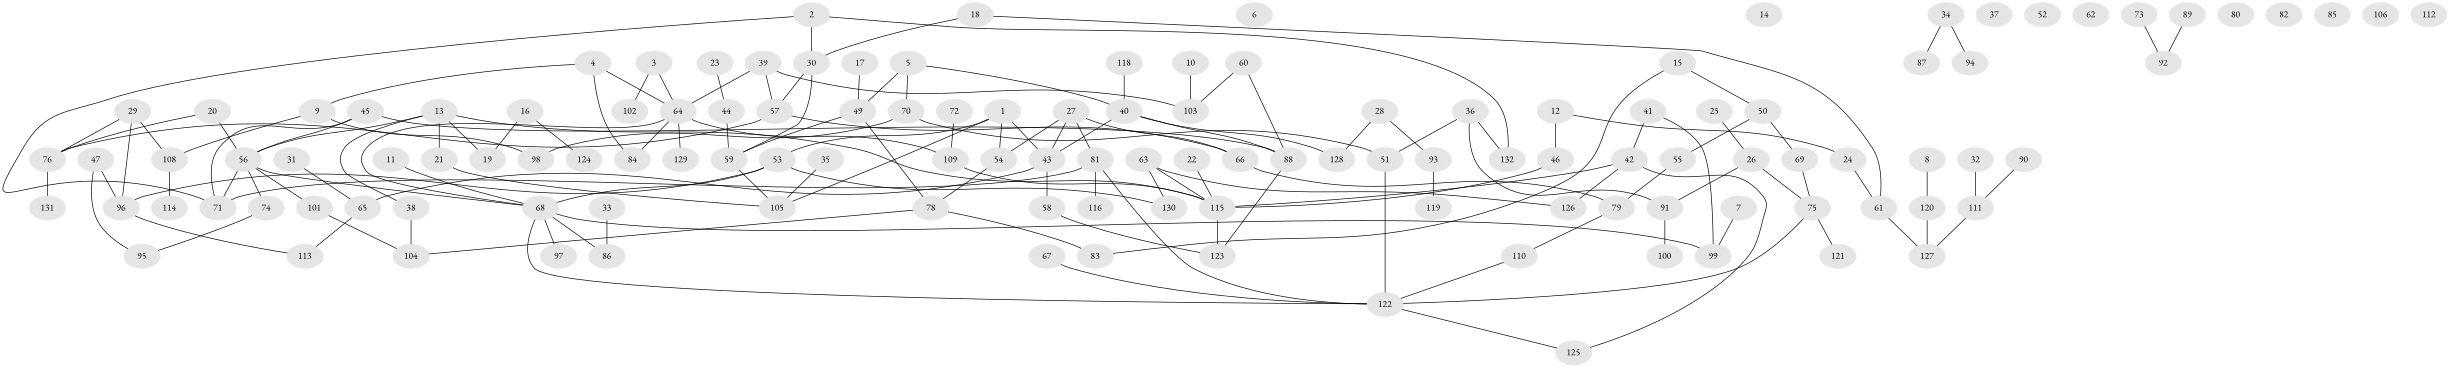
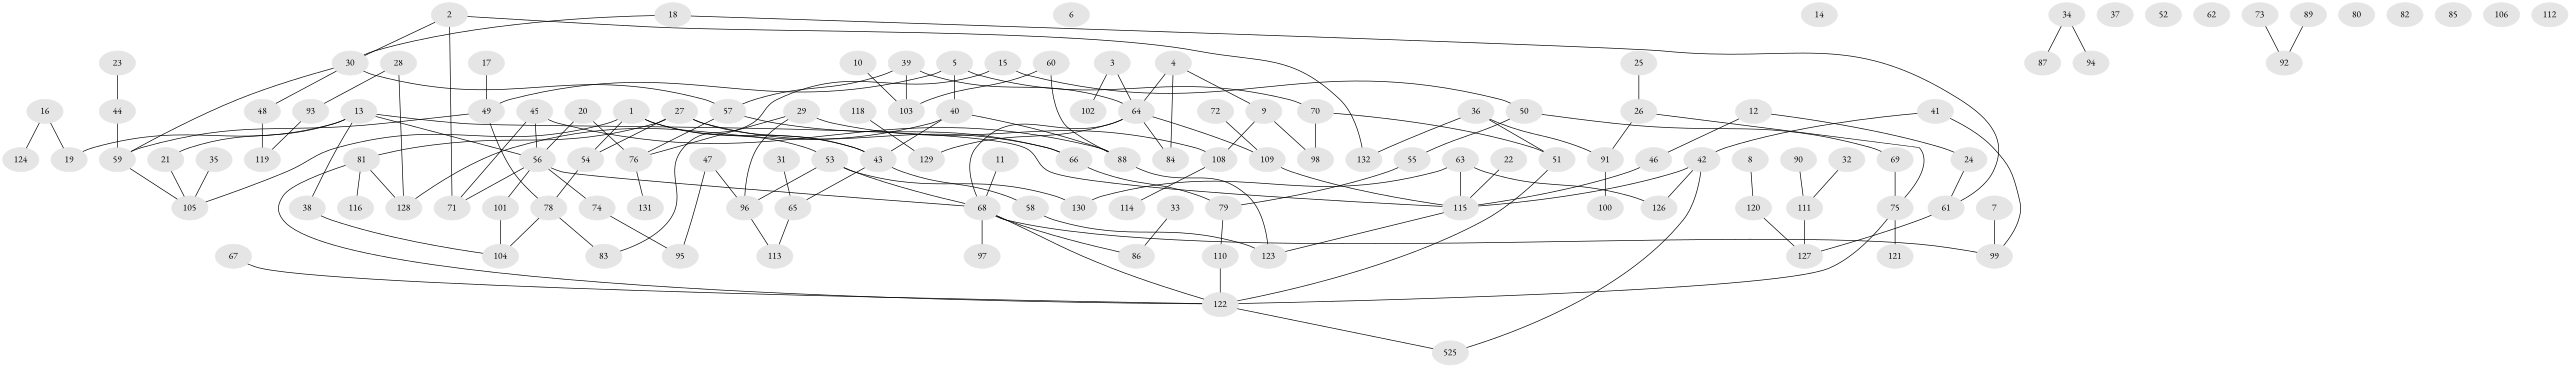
  graph {
    fontname="EB Garamond"
    node [color=gray90 fontname="EB Garamond" style=filled]
    edge [fontname="EB Garamond"]
    1
    43
    53
    54
    105
    65
    58
    68
    96
    130
    78
    2
    30
    71
    132
+   48
    57
    59
    3
    64
    102
    84
    109
    129
    4
    9
    98
    108
    51
    122
    5
    40
    49
    70
    128
    88
    6
    7
    99
    8
    120
    127
    114
    10
    103
    11
    86
    97
    12
    24
    46
    61
    115
    13
    19
    21
    38
    56
    104
    74
    101
    123
    14
    15
    50
    83
    55
    69
    16
    124
    17
    18
    20
    76
    131
    22
    23
    44
    25
    26
    75
    91
    121
    100
    27
    66
    81
    79
    116
    28
    93
    119
    29
    113
    31
    32
    111
    33
    34
    87
    94
    35
    36
    37
    39
    60
    41
    42
-   125
+   125 [label=525]
    126
    45
    47
    95
    52
    110
    62
    63
    67
    72
    73
    92
    80
    82
    85
    89
    90
    106
    112
    118
    1 -- 43
    1 -- 53
    1 -- 54
    1 -- 105
    43 -- 65
    43 -- 58
    53 -- 68
    53 -- 96
    53 -- 130
    54 -- 78
    65 -- 113
    58 -- 123
    68 -- 122
    68 -- 99
    68 -- 86
    68 -- 97
    96 -- 113
    78 -- 104
    78 -- 83
    2 -- 30
    2 -- 71
    2 -- 132
+   30 -- 48
    30 -- 57
    30 -- 59
+   48 -- 119
    57 -- 76
    57 -- 66
    59 -- 105
    3 -- 64
    3 -- 102
    64 -- 68
    64 -- 84
    64 -- 109
    64 -- 129
    109 -- 115
    4 -- 64
    4 -- 84
    4 -- 9
    9 -- 98
    9 -- 108
    108 -- 114
    51 -- 122
    122 -- 125
    5 -- 40
    5 -- 49
    5 -- 70
    40 -- 43
    40 -- 128
    40 -- 88
    49 -- 78
    49 -- 59
    70 -- 98
    70 -- 51
    88 -- 123
    7 -- 99
    8 -- 120
    120 -- 127
    10 -- 103
    11 -- 68
    12 -- 24
    12 -- 46
    24 -- 61
    46 -- 115
    61 -- 127
    115 -- 123
    13 -- 115
    13 -- 19
    13 -- 21
    13 -- 38
    13 -- 56
    21 -- 105
    38 -- 104
    56 -- 68
    56 -- 71
    56 -- 74
    56 -- 101
    74 -- 95
    101 -- 104
    15 -- 50
    15 -- 83
    50 -- 55
    50 -- 69
    55 -- 79
    69 -- 75
    16 -- 19
    16 -- 124
    17 -- 49
    18 -- 30
    18 -- 61
    20 -- 56
    20 -- 76
    76 -- 131
    22 -- 115
    23 -- 44
    44 -- 59
    25 -- 26
    26 -- 75
    26 -- 91
    75 -- 122
    75 -- 121
    91 -- 100
    27 -- 43
    27 -- 54
    27 -- 66
    27 -- 81
    66 -- 79
    81 -- 122
-   81 -- 71
+   81 -- 128
    81 -- 116
    79 -- 110
    28 -- 128
    28 -- 93
    93 -- 119
    29 -- 96
    29 -- 108
    29 -- 76
    31 -- 65
    32 -- 111
    111 -- 127
    33 -- 86
    34 -- 87
    34 -- 94
    35 -- 105
    36 -- 132
    36 -- 51
    36 -- 91
    39 -- 57
    39 -- 64
    39 -- 103
    60 -- 88
    60 -- 103
    41 -- 99
    41 -- 42
    42 -- 115
    42 -- 125
    42 -- 126
    45 -- 71
    45 -- 88
    45 -- 56
    47 -- 96
    47 -- 95
    110 -- 122
    63 -- 130
    63 -- 115
    63 -- 126
    67 -- 122
    72 -- 109
    73 -- 92
    89 -- 92
    90 -- 111
-   118 -- 40
+   118 -- 129
  }
